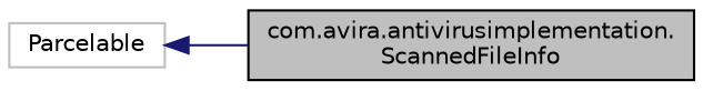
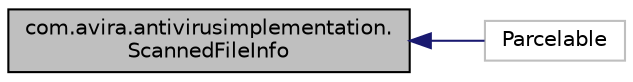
  digraph {
    rankdir=LR
    node [fontname=Helvetica fontsize=10 shape=record style=filled]
    n1 [color=black fillcolor=grey75 fontcolor=black height=0.2 label="com.avira.antivirusimplementation.\lScannedFileInfo" width=0.4]
    n2 [color=grey75 fillcolor=white height=0.2 label=Parcelable width=0.4]
-   n2 -> n1 [color=midnightblue dir=back fontname=Helvetica fontsize=10 labelfontname=Helvetica labelfontsize=10 style=solid]
+   n1 -> n2 [color=midnightblue dir=back fontname=Helvetica fontsize=10 labelfontname=Helvetica labelfontsize=10 style=solid]
  }
